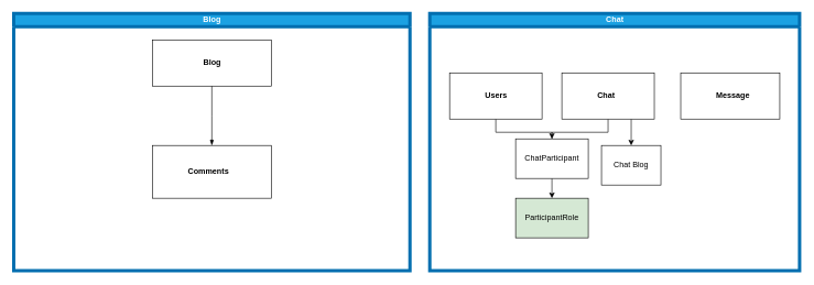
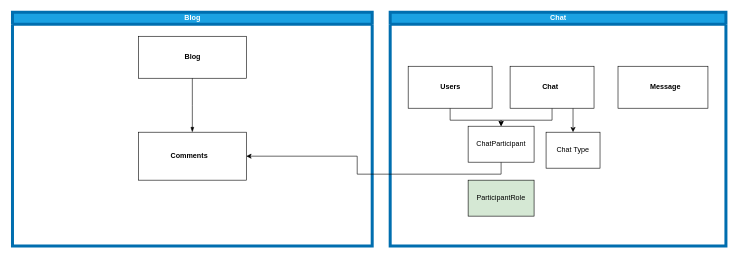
  <mxCell id="0" />
  <mxCell id="1" parent="0" />
  <mxCell id="2" value="Blog" style="swimlane;html=1;startSize=20;horizontal=1;containerType=tree;glass=0;fillColor=#1ba1e2;fontColor=#ffffff;strokeColor=#006EAF;gradientColor=none;swimlaneFillColor=default;strokeWidth=5;" parent="1" vertex="1"><mxGeometry x="20" y="20" width="600" height="390" as="geometry" /></mxCell>
  <mxCell id="3" value="&amp;nbsp; &amp;nbsp; &amp;nbsp; &amp;nbsp;Blog" style="label;image=https://cdn3.iconfinder.com/data/icons/user-avatars-1/512/users-3-128.png;whiteSpace=wrap;html=1;rounded=0;glass=0;treeMoving=1;treeFolding=1;" parent="2" vertex="1"><mxGeometry x="210" y="40" width="180" height="70" as="geometry" /></mxCell>
  <mxCell id="4" value="" style="endArrow=blockThin;endFill=1;fontSize=11;edgeStyle=elbowEdgeStyle;elbow=vertical;rounded=0;" parent="2" source="3" target="5" edge="1"><mxGeometry relative="1" as="geometry" /></mxCell>
  <mxCell id="5" value="Comments" style="label;image=https://cdn3.iconfinder.com/data/icons/user-avatars-1/512/users-10-3-128.png;whiteSpace=wrap;html=1;rounded=0;glass=0;treeFolding=1;treeMoving=1;" parent="2" vertex="1"><mxGeometry x="210" y="200" width="180" height="80" as="geometry" /></mxCell>
  <mxCell id="6" value="Chat" style="swimlane;html=1;startSize=20;horizontal=1;containerType=tree;glass=0;fillColor=#1ba1e2;fontColor=#ffffff;strokeColor=#006EAF;gradientColor=none;swimlaneFillColor=default;strokeWidth=5;" vertex="1" parent="1"><mxGeometry x="650" y="20" width="560" height="390" as="geometry" /></mxCell>
- <mxCell id="7" style="edgeStyle=orthogonalEdgeStyle;rounded=0;orthogonalLoop=1;jettySize=auto;html=1;entryX=0.5;entryY=0;entryDx=0;entryDy=0;endArrow=none;" edge="1" parent="6" source="8" target="14"><mxGeometry relative="1" as="geometry" /></mxCell>
+ <mxCell id="7" style="edgeStyle=orthogonalEdgeStyle;rounded=0;orthogonalLoop=1;jettySize=auto;html=1;entryX=0.5;entryY=0;entryDx=0;entryDy=0;" edge="1" parent="6" source="8" target="14"><mxGeometry relative="1" as="geometry" /></mxCell>
  <mxCell id="8" value="Users" style="label;image=https://cdn3.iconfinder.com/data/icons/user-avatars-1/512/users-3-128.png;whiteSpace=wrap;html=1;rounded=0;glass=0;treeMoving=1;treeFolding=1;" vertex="1" parent="6"><mxGeometry x="30" y="90" width="140" height="70" as="geometry" /></mxCell>
  <mxCell id="9" style="edgeStyle=orthogonalEdgeStyle;rounded=0;orthogonalLoop=1;jettySize=auto;html=1;exitX=0.75;exitY=1;exitDx=0;exitDy=0;entryX=0.5;entryY=0;entryDx=0;entryDy=0;" edge="1" parent="6" source="11" target="16"><mxGeometry relative="1" as="geometry" /></mxCell>
  <mxCell id="10" style="edgeStyle=orthogonalEdgeStyle;rounded=0;orthogonalLoop=1;jettySize=auto;html=1;exitX=0.5;exitY=1;exitDx=0;exitDy=0;entryX=0.5;entryY=0;entryDx=0;entryDy=0;" edge="1" parent="6" source="11" target="14"><mxGeometry relative="1" as="geometry" /></mxCell>
  <mxCell id="11" value="Chat&lt;span style=&quot;color: rgba(0, 0, 0, 0); font-family: monospace; font-size: 0px; font-weight: 400; text-wrap: nowrap;&quot;&gt;%3CmxGraphModel%3E%3Croot%3E%3CmxCell%20id%3D%220%22%2F%3E%3CmxCell%20id%3D%221%22%20parent%3D%220%22%2F%3E%3CUserObject%20label%3D%22Users%22%20name%3D%22Tessa%20Miller%22%20position%3D%22CFO%22%20location%3D%22Office%201%22%20email%3D%22me%40example.com%22%20placeholders%3D%221%22%20link%3D%22https%3A%2F%2Fwww.draw.io%22%20id%3D%222%22%3E%3CmxCell%20style%3D%22label%3Bimage%3Dhttps%3A%2F%2Fcdn3.iconfinder.com%2Fdata%2Ficons%2Fuser-avatars-1%2F512%2Fusers-3-128.png%3BwhiteSpace%3Dwrap%3Bhtml%3D1%3Brounded%3D0%3Bglass%3D0%3BtreeMoving%3D1%3BtreeFolding%3D1%3B%22%20vertex%3D%221%22%20parent%3D%221%22%3E%3CmxGeometry%20x%3D%22870%22%20y%3D%22220%22%20width%3D%22140%22%20height%3D%2270%22%20as%3D%22geometry%22%2F%3E%3C%2FmxCell%3E%3C%2FUserObject%3E%3C%2Froot%3E%3C%2FmxGraphModel%3E&lt;/span&gt;" style="label;image=https://cdn3.iconfinder.com/data/icons/user-avatars-1/512/users-3-128.png;whiteSpace=wrap;html=1;rounded=0;glass=0;treeMoving=1;treeFolding=1;" vertex="1" parent="6"><mxGeometry x="200" y="90" width="140" height="70" as="geometry" /></mxCell>
  <mxCell id="12" value="Message" style="label;image=https://cdn3.iconfinder.com/data/icons/user-avatars-1/512/users-3-128.png;whiteSpace=wrap;html=1;rounded=0;glass=0;treeMoving=1;treeFolding=1;" vertex="1" parent="6"><mxGeometry x="380" y="90" width="150" height="70" as="geometry" /></mxCell>
- <mxCell id="13" style="edgeStyle=orthogonalEdgeStyle;rounded=0;orthogonalLoop=1;jettySize=auto;html=1;exitX=0.5;exitY=1;exitDx=0;exitDy=0;entryX=0.5;entryY=0;entryDx=0;entryDy=0;" edge="1" parent="6" source="14" target="15"><mxGeometry relative="1" as="geometry" /></mxCell>
+ <mxCell id="13" style="edgeStyle=orthogonalEdgeStyle;rounded=0;orthogonalLoop=1;jettySize=auto;html=1;exitX=0.5;exitY=1;exitDx=0;exitDy=0;" edge="1" parent="6" source="14" target="5"><mxGeometry relative="1" as="geometry" /></mxCell>
  <mxCell id="14" value="ChatParticipant" style="rounded=0;whiteSpace=wrap;html=1;" vertex="1" parent="6"><mxGeometry x="130" y="190" width="110" height="60" as="geometry" /></mxCell>
  <mxCell id="15" value="ParticipantRole" style="rounded=0;whiteSpace=wrap;html=1;fillColor=#d5e8d4;" vertex="1" parent="6"><mxGeometry x="130" y="280" width="110" height="60" as="geometry" /></mxCell>
- <mxCell id="16" value="Chat Blog" style="rounded=0;whiteSpace=wrap;html=1;" vertex="1" parent="6"><mxGeometry x="260" y="200" width="90" height="60" as="geometry" /></mxCell>
+ <mxCell id="16" value="Chat Type" style="rounded=0;whiteSpace=wrap;html=1;" vertex="1" parent="6"><mxGeometry x="260" y="200" width="90" height="60" as="geometry" /></mxCell>
